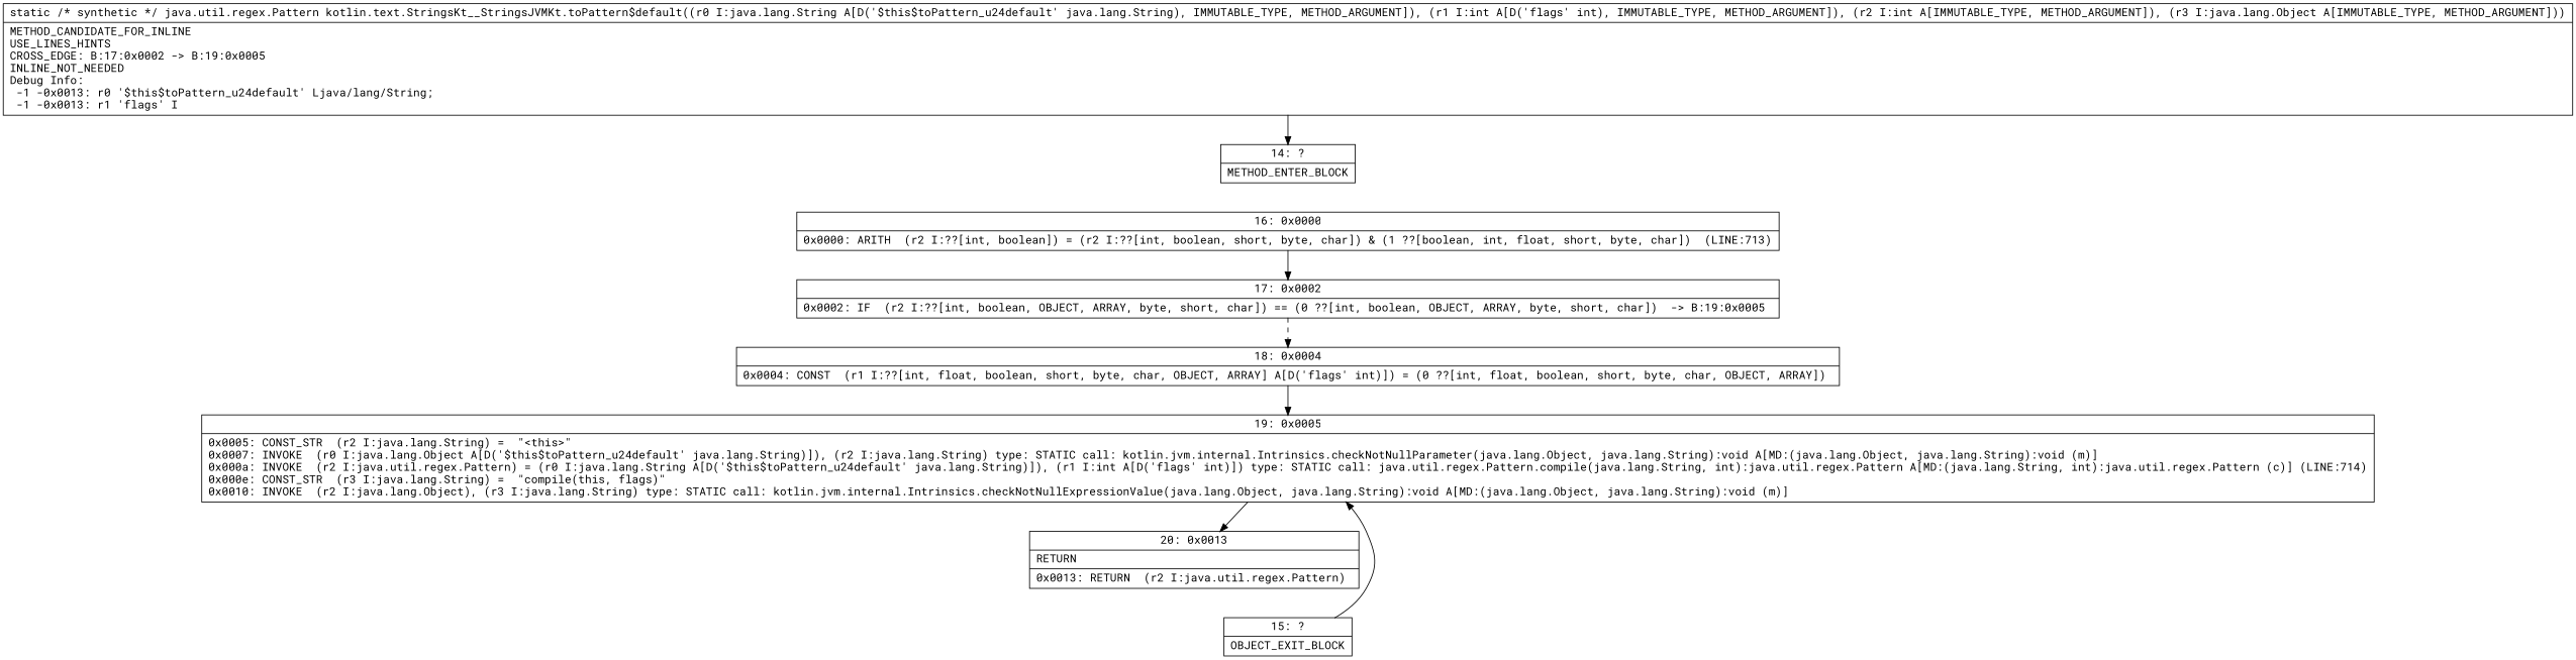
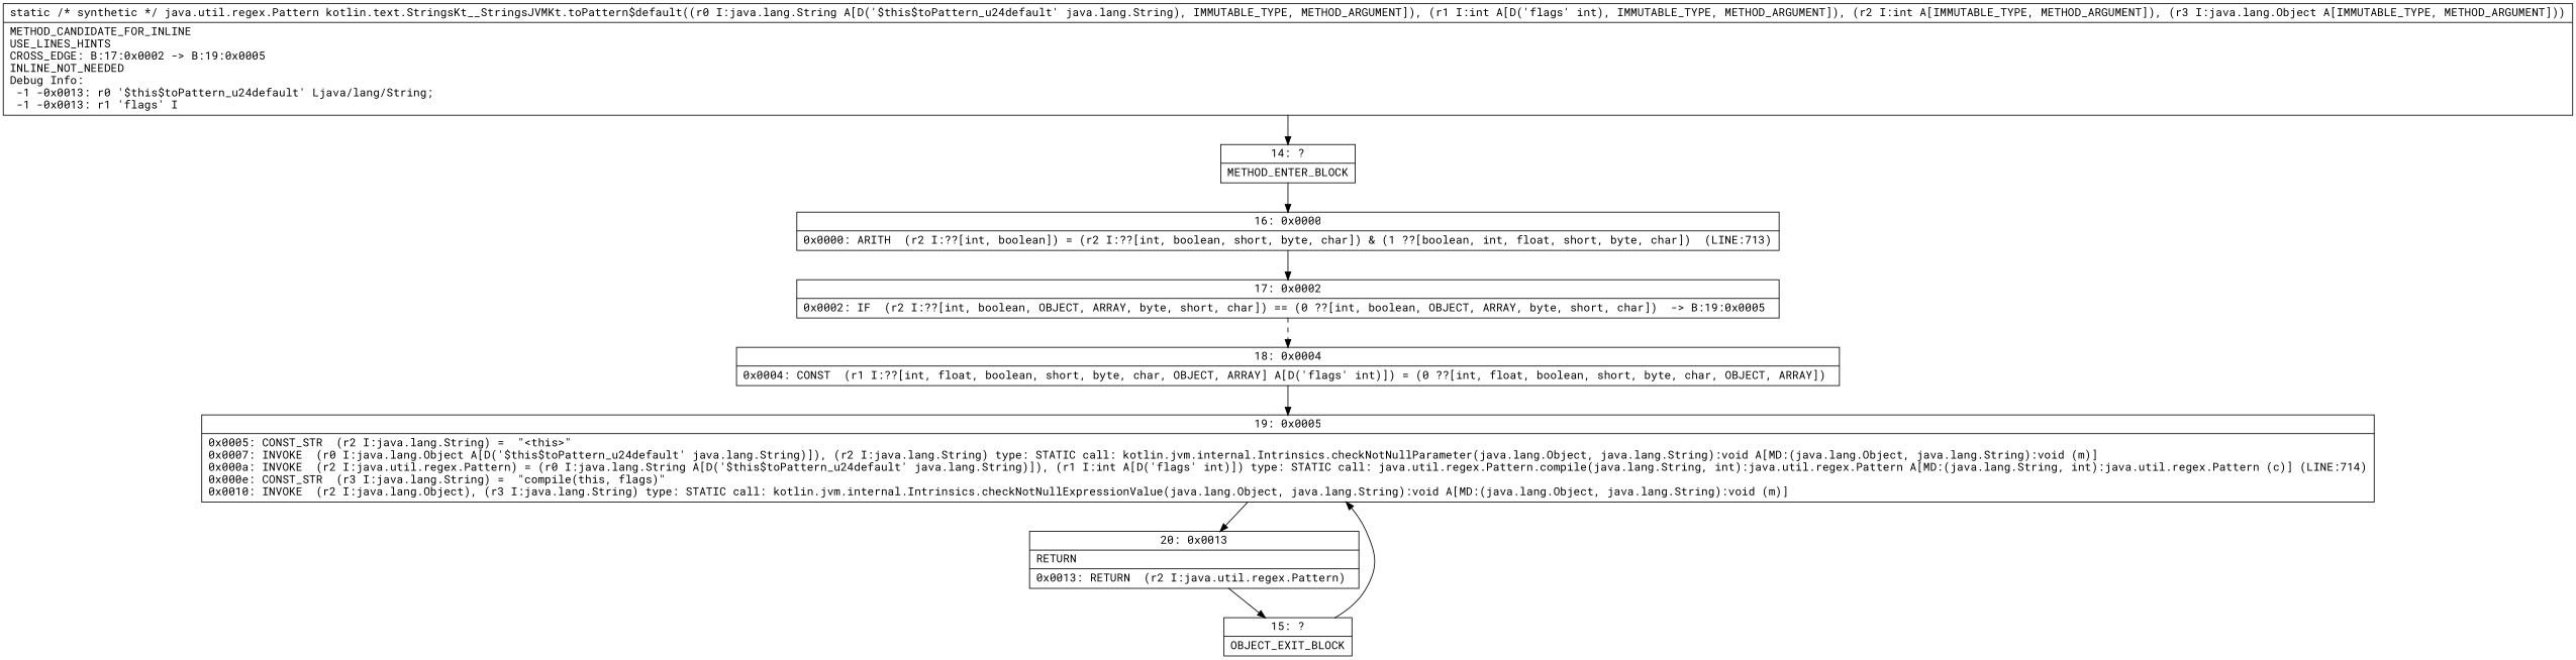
  digraph {
    fontname="Roboto Mono"
    node [fontname="Roboto Mono" shape=record]
    edge [fontname="Roboto Mono"]
    n1 [label="{14\:\ ?|METHOD_ENTER_BLOCK\l}"]
    n2 [label="{16\:\ 0x0000|0x0000: ARITH  (r2 I:??[int, boolean]) = (r2 I:??[int, boolean, short, byte, char]) & (1 ??[boolean, int, float, short, byte, char])  (LINE:713)\l}"]
    n3 [label="{17\:\ 0x0002|0x0002: IF  (r2 I:??[int, boolean, OBJECT, ARRAY, byte, short, char]) == (0 ??[int, boolean, OBJECT, ARRAY, byte, short, char])  \-\> B:19:0x0005 \l}"]
    n4 [label="{18\:\ 0x0004|0x0004: CONST  (r1 I:??[int, float, boolean, short, byte, char, OBJECT, ARRAY] A[D('flags' int)]) = (0 ??[int, float, boolean, short, byte, char, OBJECT, ARRAY]) \l}"]
    n5 [label="{19\:\ 0x0005|0x0005: CONST_STR  (r2 I:java.lang.String) =  \"\<this\>\" \l0x0007: INVOKE  (r0 I:java.lang.Object A[D('$this$toPattern_u24default' java.lang.String)]), (r2 I:java.lang.String) type: STATIC call: kotlin.jvm.internal.Intrinsics.checkNotNullParameter(java.lang.Object, java.lang.String):void A[MD:(java.lang.Object, java.lang.String):void (m)]\l0x000a: INVOKE  (r2 I:java.util.regex.Pattern) = (r0 I:java.lang.String A[D('$this$toPattern_u24default' java.lang.String)]), (r1 I:int A[D('flags' int)]) type: STATIC call: java.util.regex.Pattern.compile(java.lang.String, int):java.util.regex.Pattern A[MD:(java.lang.String, int):java.util.regex.Pattern (c)] (LINE:714)\l0x000e: CONST_STR  (r3 I:java.lang.String) =  \"compile(this, flags)\" \l0x0010: INVOKE  (r2 I:java.lang.Object), (r3 I:java.lang.String) type: STATIC call: kotlin.jvm.internal.Intrinsics.checkNotNullExpressionValue(java.lang.Object, java.lang.String):void A[MD:(java.lang.Object, java.lang.String):void (m)]\l}"]
    n6 [label="{20\:\ 0x0013|RETURN\l|0x0013: RETURN  (r2 I:java.util.regex.Pattern) \l}"]
    n7 [label="{15\:\ ?|OBJECT_EXIT_BLOCK\l}"]
    n8 [label="{static \/* synthetic *\/ java.util.regex.Pattern kotlin.text.StringsKt__StringsJVMKt.toPattern$default((r0 I:java.lang.String A[D('$this$toPattern_u24default' java.lang.String), IMMUTABLE_TYPE, METHOD_ARGUMENT]), (r1 I:int A[D('flags' int), IMMUTABLE_TYPE, METHOD_ARGUMENT]), (r2 I:int A[IMMUTABLE_TYPE, METHOD_ARGUMENT]), (r3 I:java.lang.Object A[IMMUTABLE_TYPE, METHOD_ARGUMENT]))  | METHOD_CANDIDATE_FOR_INLINE\lUSE_LINES_HINTS\lCROSS_EDGE: B:17:0x0002 \-\> B:19:0x0005\lINLINE_NOT_NEEDED\lDebug Info:\l  \-1 \-0x0013: r0 '$this$toPattern_u24default' Ljava\/lang\/String;\l  \-1 \-0x0013: r1 'flags' I\l}"]
+   n1 -> n2
    n2 -> n3
    n3 -> n4 [style=dashed]
    n4 -> n5
    n5 -> n6
+   n6 -> n7
    n7 -> n5
    n8 -> n1
  }
